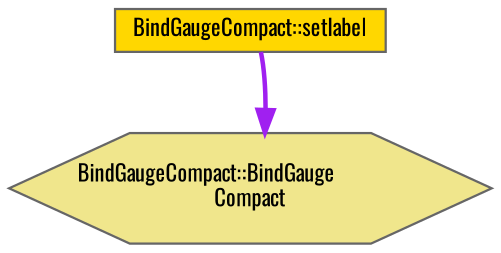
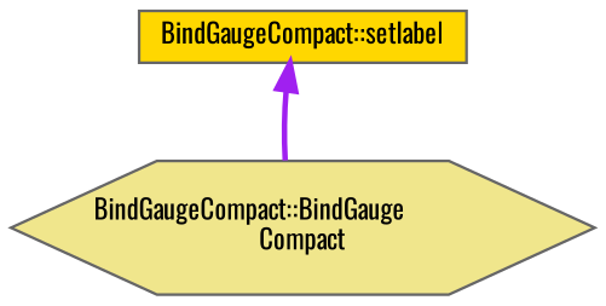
  digraph {
    rankdir=TB
    fontname=Oswald
    node [color=gray40 fontname=Oswald fontsize=10 style=filled]
    n1 [fillcolor=gold fontcolor=black height=0.2 label="BindGaugeCompact::setlabel" shape=box width=0.4]
    n2 [fillcolor=khaki height=0.2 label="BindGaugeCompact::BindGauge\lCompact" shape=hexagon width=0.4]
-   n2 -> n1 [color=purple dir=back fontname=Oswald fontsize=10 labelfontname=Helvetica labelfontsize=10 style=bold]
+   n1 -> n2 [color=purple dir=back fontname=Oswald fontsize=10 labelfontname=Helvetica labelfontsize=10 style=bold]
  }
